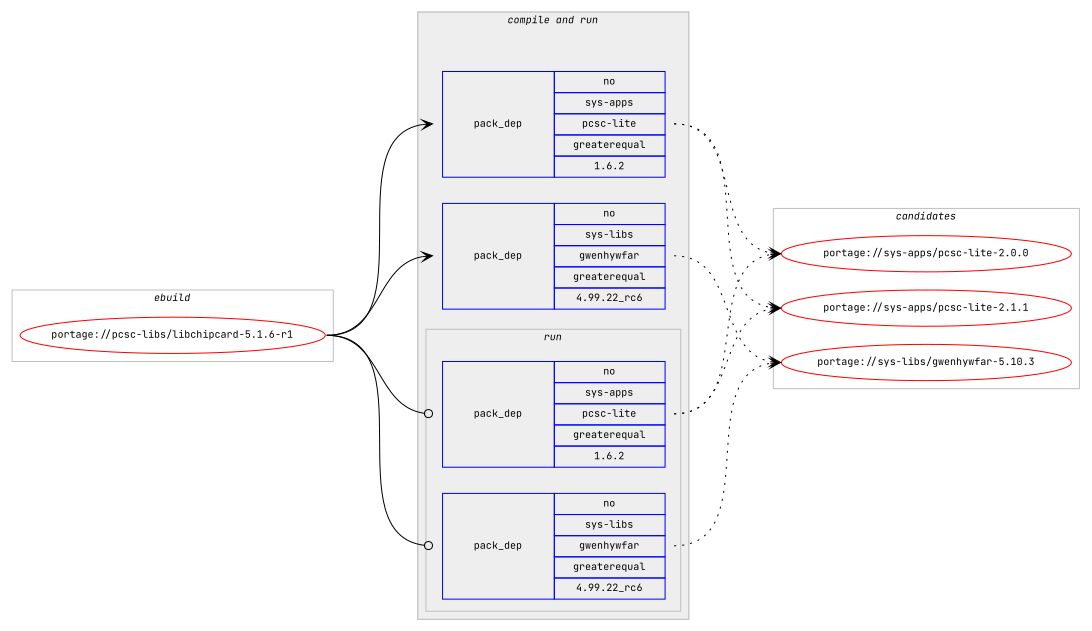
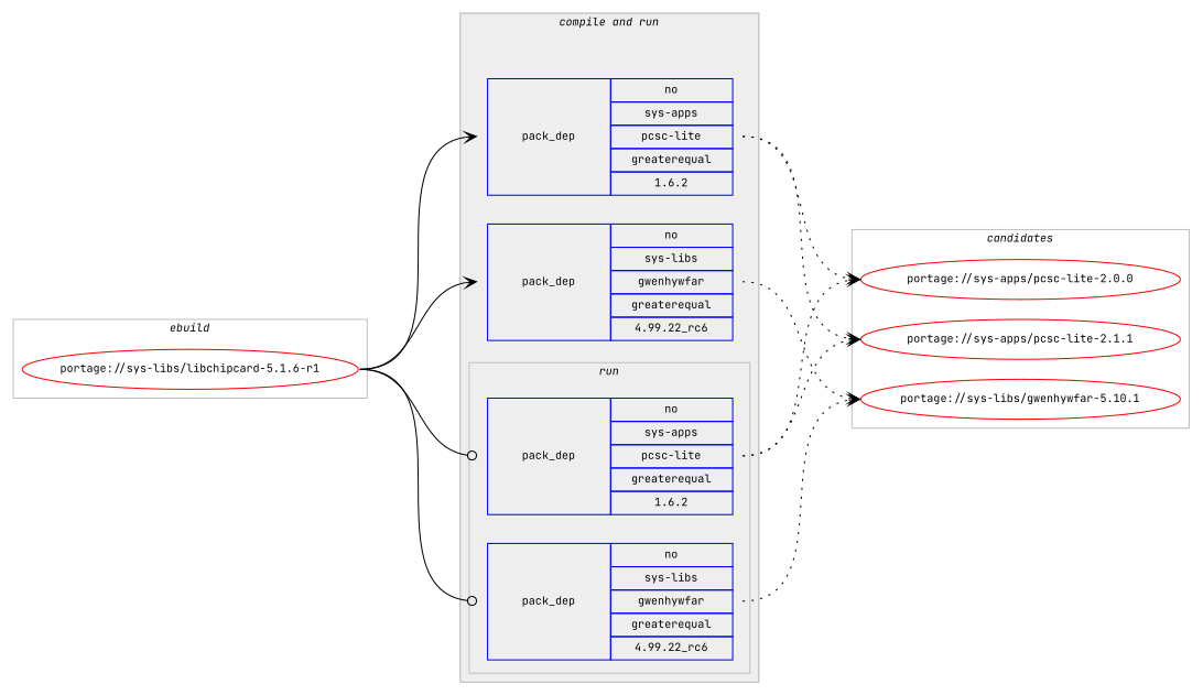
  digraph {
    compound=true
    concentrate=true
    fontname="JetBrains Mono"
    fontsize=10
    newrank=true
    rankdir=LR
    ranksep=1.5
    node [color=red fontname="JetBrains Mono" fontsize=10]
    edge [arrowhead=vee fontname="JetBrains Mono" headport=w style=dotted tailport=e weight=100]
-   n1 [label="portage://pcsc-libs/libchipcard-5.1.6-r1" width=4]
+   n1 [label="portage://sys-libs/libchipcard-5.1.6-r1" width=4]
    n2 [color=blue label=<<TABLE BORDER="0" CELLBORDER="1" CELLSPACING="0" CELLPADDING="4" WIDTH="220"><TR><TD ROWSPAN="6" CELLPADDING="30">pack_dep</TD></TR><TR><TD WIDTH="110">no</TD></TR><TR><TD>sys-apps</TD></TR><TR><TD>pcsc-lite</TD></TR><TR><TD>greaterequal</TD></TR><TR><TD>1.6.2</TD></TR></TABLE>> shape=none]
    n3 [color=blue label=<<TABLE BORDER="0" CELLBORDER="1" CELLSPACING="0" CELLPADDING="4" WIDTH="220"><TR><TD ROWSPAN="6" CELLPADDING="30">pack_dep</TD></TR><TR><TD WIDTH="110">no</TD></TR><TR><TD>sys-libs</TD></TR><TR><TD>gwenhywfar</TD></TR><TR><TD>greaterequal</TD></TR><TR><TD>4.99.22_rc6</TD></TR></TABLE>> shape=none]
    n4 [color=blue label=<<TABLE BORDER="0" CELLBORDER="1" CELLSPACING="0" CELLPADDING="4" WIDTH="220"><TR><TD ROWSPAN="6" CELLPADDING="30">pack_dep</TD></TR><TR><TD WIDTH="110">no</TD></TR><TR><TD>sys-apps</TD></TR><TR><TD>pcsc-lite</TD></TR><TR><TD>greaterequal</TD></TR><TR><TD>1.6.2</TD></TR></TABLE>> shape=none]
    n5 [color=blue label=<<TABLE BORDER="0" CELLBORDER="1" CELLSPACING="0" CELLPADDING="4" WIDTH="220"><TR><TD ROWSPAN="6" CELLPADDING="30">pack_dep</TD></TR><TR><TD WIDTH="110">no</TD></TR><TR><TD>sys-libs</TD></TR><TR><TD>gwenhywfar</TD></TR><TR><TD>greaterequal</TD></TR><TR><TD>4.99.22_rc6</TD></TR></TABLE>> shape=none]
    n6 [label="portage://sys-apps/pcsc-lite-2.0.0" width=4]
    n7 [label="portage://sys-apps/pcsc-lite-2.1.1" width=4]
-   n8 [label="portage://sys-libs/gwenhywfar-5.10.3" width=4]
+   n8 [label="portage://sys-libs/gwenhywfar-5.10.1" width=4]
    subgraph cluster_1 {
      color=gray
      label=<<i>ebuild</i>>
      rank=same
      n1
    }
    subgraph cluster_2 {
      color=gray
      label=<<i>dependencies</i>>
      subgraph cluster_3 {
        color=gray
        fillcolor="#eeeeee"
        label=<<i>compile</i>>
        style=filled
        subgraph sub_4 {
          color=gray
          fillcolor="#eeeeee"
          label=<<i>compile</i>>
          style=filled
          n2
        }
        subgraph sub_5 {
          color=gray
          fillcolor="#eeeeee"
          label=<<i>compile</i>>
          style=filled
          n3
        }
      }
      subgraph cluster_6 {
        color=gray
        fillcolor="#eeeeee"
        label=<<i>compile and run</i>>
        style=filled
      }
      subgraph cluster_7 {
        color=gray
        fillcolor="#eeeeee"
        label=<<i>run</i>>
        style=filled
        subgraph sub_8 {
          color=gray
          fillcolor="#eeeeee"
          label=<<i>run</i>>
          style=filled
          n4
        }
        subgraph sub_9 {
          color=gray
          fillcolor="#eeeeee"
          label=<<i>run</i>>
          style=filled
          n5
        }
      }
    }
    subgraph cluster_10 {
      color=gray
      label=<<i>candidates</i>>
      rank=same
      subgraph sub_11 {
        color=black
        label=<<i>candidates</i>>
        nodesep=1
        rank=same
        n6
        n7
      }
      subgraph sub_12 {
        color=black
        label=<<i>candidates</i>>
        nodesep=1
        rank=same
        n8
      }
      subgraph sub_13 {
        color=black
        label=<<i>candidates</i>>
        nodesep=1
        rank=same
        n6
        n7
      }
      subgraph sub_14 {
        color=black
        label=<<i>candidates</i>>
        nodesep=1
        rank=same
        n8
      }
    }
    n1 -> n2 [style=solid weight=20]
    n1 -> n3 [style=solid weight=20]
    n1 -> n4 [arrowhead=odot style=solid weight=20]
    n1 -> n5 [arrowhead=odot style=solid weight=20]
    n2 -> n6
    n2 -> n7
    n3 -> n8
    n4 -> n6
    n4 -> n7
    n5 -> n8
  }
